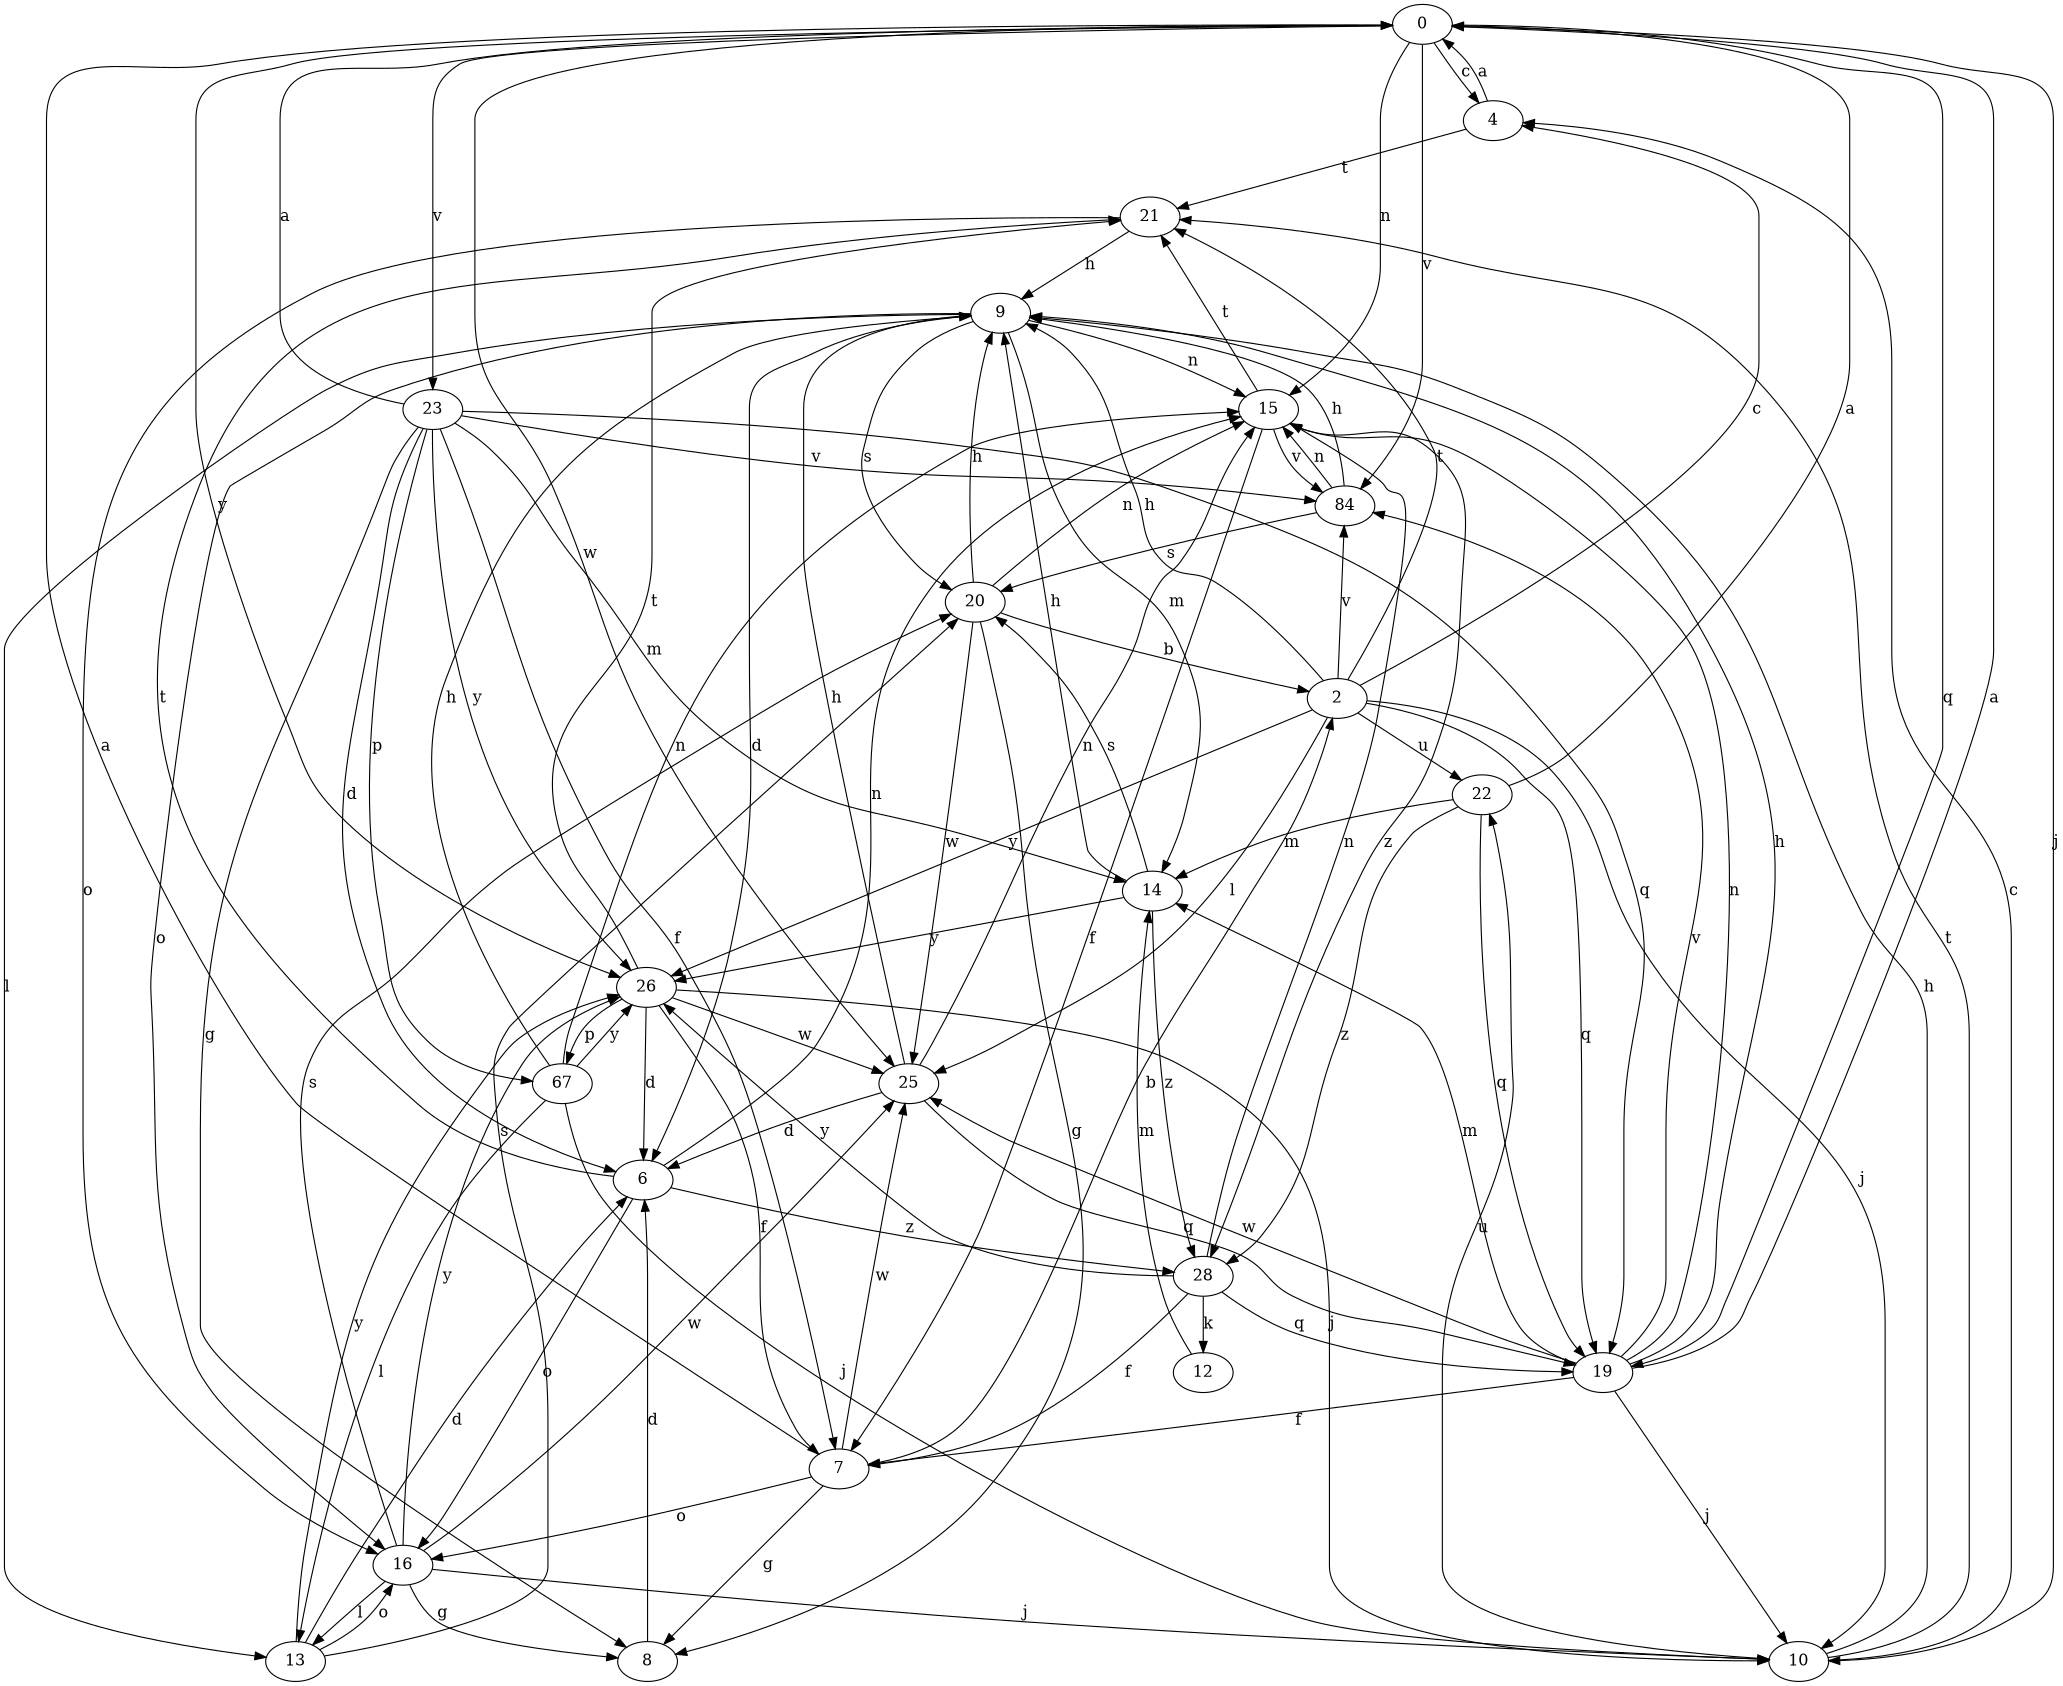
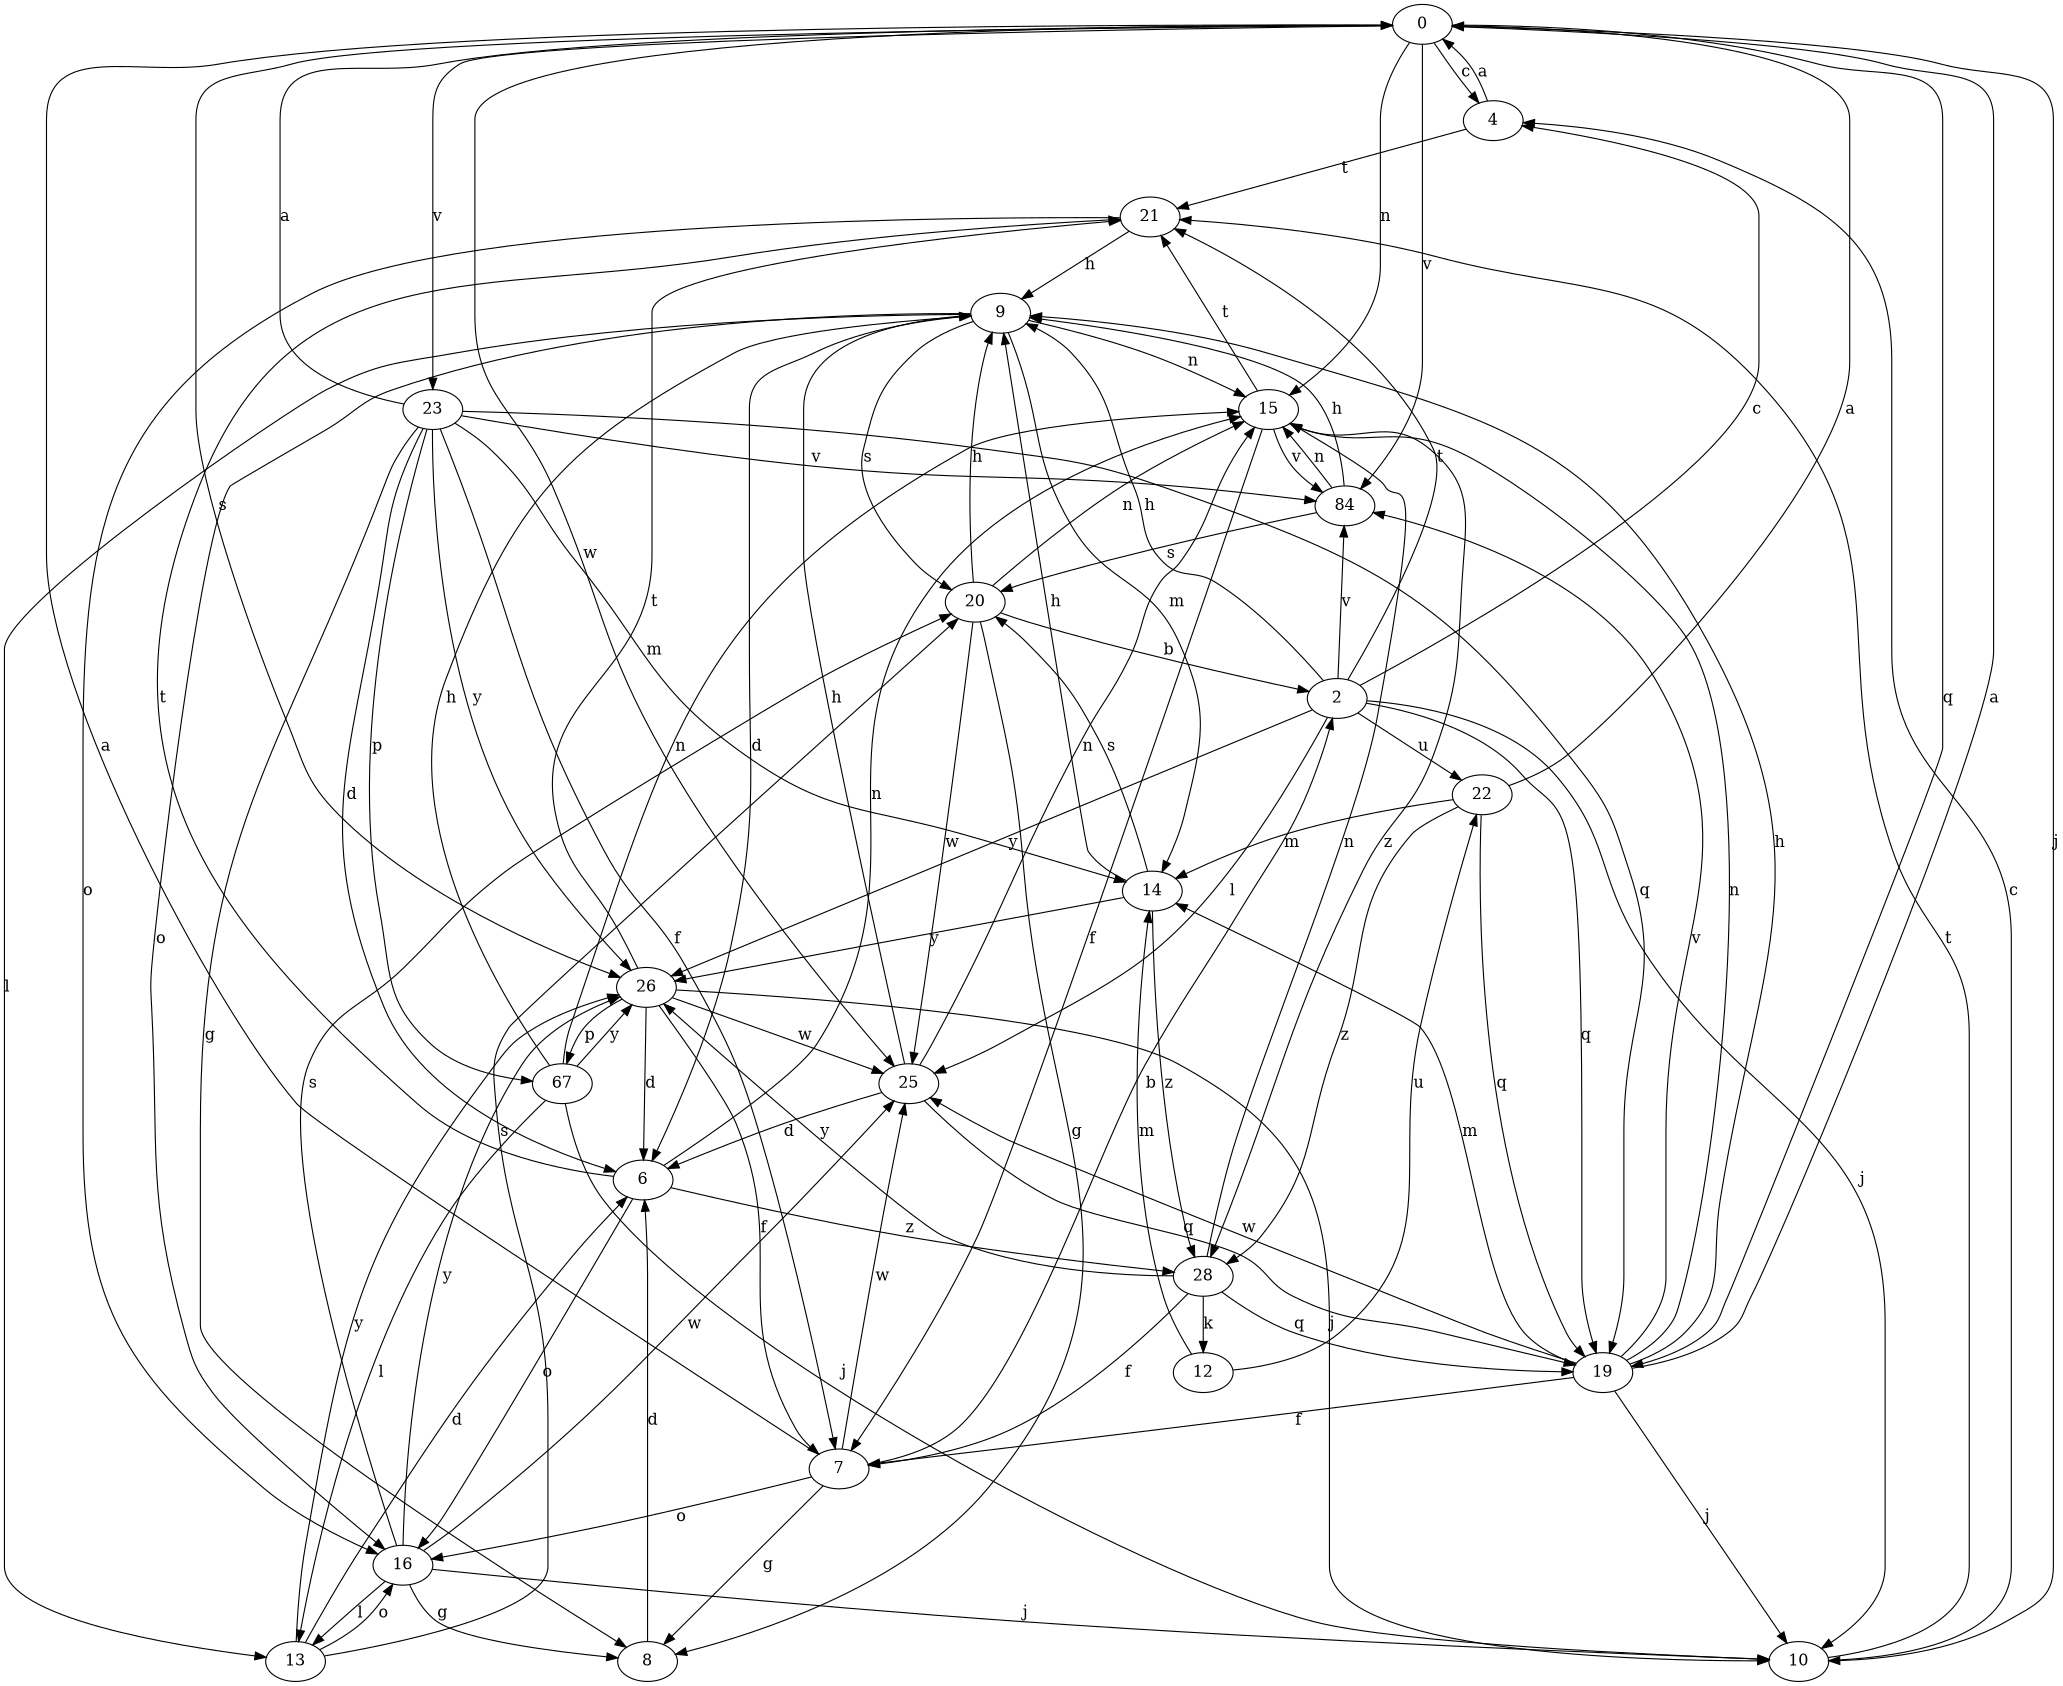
  strict digraph {
    0
    4
    10
    15
    19
    23
    n7 [label=84]
    25
    26
    21
    9
    22
    28
    7
    14
    6
    8
    n18 [label=67]
    20
    2
    16
    13
    12
    0 -> 4 [label=c]
    0 -> 10 [label=j]
    0 -> 15 [label=n]
    0 -> 19 [label=q]
    0 -> 23 [label=v]
    0 -> n7 [label=v]
    0 -> 25 [label=w]
-   0 -> 26 [label=y]
+   0 -> 26 [label=s]
    4 -> 0 [label=a]
    4 -> 21 [label=t]
    10 -> 4 [label=c]
    10 -> 21 [label=t]
-   10 -> 9 [label=h]
-   10 -> 22 [label=u]
+   12 -> 22 [label=u]
    15 -> n7 [label=v]
    15 -> 21 [label=t]
    15 -> 28 [label=z]
    15 -> 7 [label=f]
    19 -> 0 [label=a]
    19 -> 10 [label=j]
    19 -> 15 [label=n]
    19 -> n7 [label=v]
    19 -> 25 [label=w]
    19 -> 9 [label=h]
    19 -> 7 [label=f]
    19 -> 14 [label=m]
    23 -> 0 [label=a]
    23 -> 19 [label=q]
    23 -> n7 [label=v]
    23 -> 26 [label=y]
    23 -> 7 [label=f]
    23 -> 14 [label=m]
    23 -> 6 [label=d]
    23 -> 8 [label=g]
    23 -> n18 [label=p]
    n7 -> 15 [label=n]
    n7 -> 9 [label=h]
    n7 -> 20 [label=s]
    25 -> 15 [label=n]
    25 -> 19 [label=q]
    25 -> 9 [label=h]
    25 -> 6 [label=d]
    26 -> 10 [label=j]
    26 -> 25 [label=w]
    26 -> 21 [label=t]
    26 -> 7 [label=f]
    26 -> 6 [label=d]
    26 -> n18 [label=p]
    21 -> 9 [label=h]
    21 -> 16 [label=o]
    9 -> 15 [label=n]
    9 -> 14 [label=m]
    9 -> 6 [label=d]
    9 -> 20 [label=s]
    9 -> 16 [label=o]
    9 -> 13 [label=l]
    22 -> 0 [label=a]
    22 -> 19 [label=q]
    22 -> 28 [label=z]
    22 -> 14 [label=m]
    28 -> 15 [label=n]
    28 -> 19 [label=q]
    28 -> 26 [label=y]
    28 -> 7 [label=f]
    28 -> 12 [label=k]
    7 -> 0 [label=a]
    7 -> 25 [label=w]
    7 -> 8 [label=g]
    7 -> 2 [label=b]
    7 -> 16 [label=o]
    14 -> 26 [label=y]
    14 -> 9 [label=h]
    14 -> 28 [label=z]
    14 -> 20 [label=s]
    6 -> 15 [label=n]
    6 -> 21 [label=t]
    6 -> 28 [label=z]
    6 -> 16 [label=o]
    8 -> 6 [label=d]
    n18 -> 10 [label=j]
    n18 -> 15 [label=n]
    n18 -> 26 [label=y]
    n18 -> 9 [label=h]
    n18 -> 13 [label=l]
    20 -> 15 [label=n]
    20 -> 25 [label=w]
    20 -> 9 [label=h]
    20 -> 8 [label=g]
    20 -> 2 [label=b]
    2 -> 4 [label=c]
    2 -> 10 [label=j]
    2 -> 19 [label=q]
    2 -> n7 [label=v]
    2 -> 25 [label=l]
    2 -> 26 [label=y]
    2 -> 21 [label=t]
    2 -> 9 [label=h]
    2 -> 22 [label=u]
    16 -> 10 [label=j]
    16 -> 25 [label=w]
    16 -> 26 [label=y]
    16 -> 8 [label=g]
    16 -> 20 [label=s]
    16 -> 13 [label=l]
    13 -> 26 [label=y]
    13 -> 6 [label=d]
    13 -> 20 [label=s]
    13 -> 16 [label=o]
    12 -> 14 [label=m]
  }
